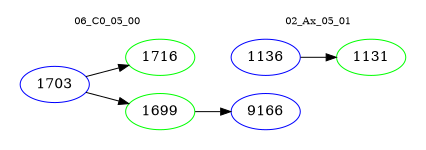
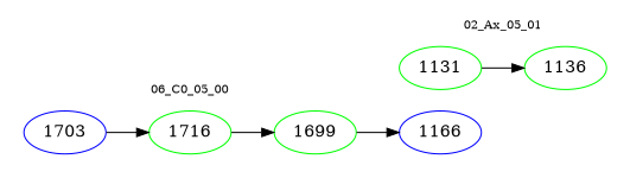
  digraph {
    rankdir=LR
    node [color=blue]
    edge [color=black]
-   n1 [label=1136]
+   n1 [color=green label=1136]
    n2 [color=green label=1131]
-   n3 [label=9166]
+   n3 [label=1166]
    n4 [label=1703]
    n5 [color=green label=1699]
    n6 [color=green label=1716]
    subgraph cluster_1 {
      color=white
      fontsize=10
      label="02_Ax_05_01"
      n1
      n2
      n3
    }
    subgraph cluster_2 {
      color=white
      fontsize=10
      label="06_C0_05_00"
      n4
      n5
      n6
    }
-   n1 -> n2
-   n4 -> n5
+   n2 -> n1
+   n6 -> n5
    n4 -> n6
    n5 -> n3
  }
